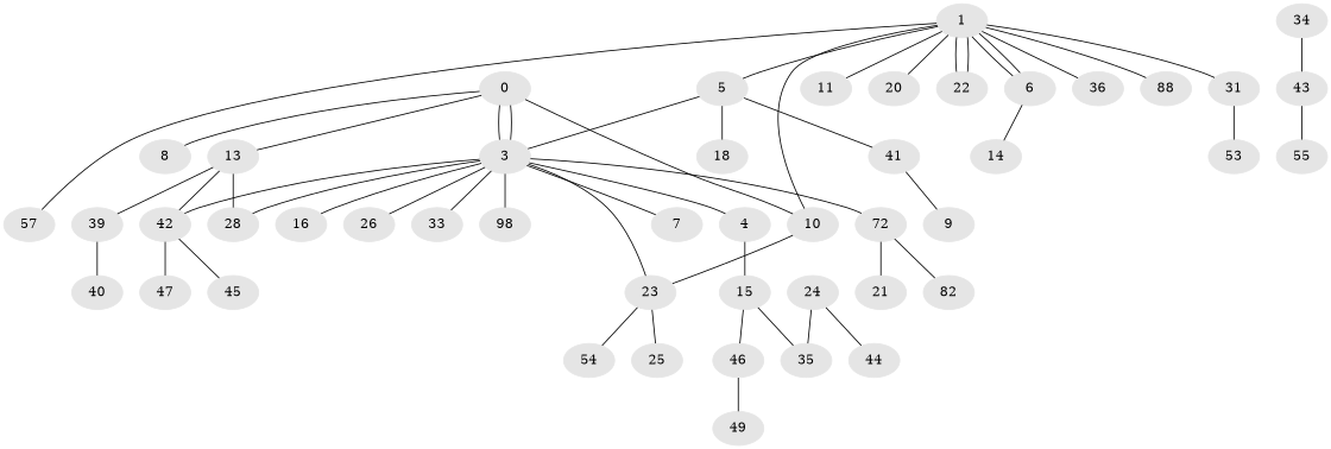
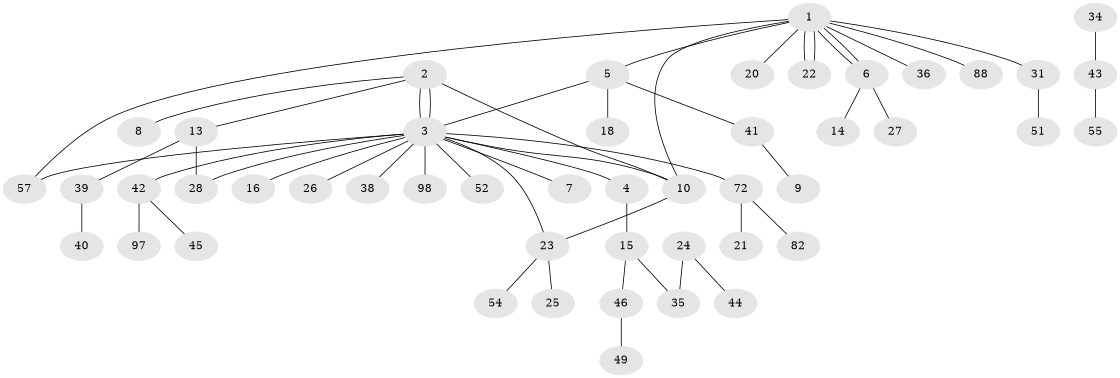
  graph {
    node [color=gray90 style=filled]
    1
    5
    6
    10
-   11
    n6 [label=57]
    20
    22
    31
    36
    n11 [label=88]
-   2 [label=0]
+   2
    3
    8
    13
    4
    7
    n18 [label=72]
    16
    23
    26
    28
-   33
+   33 [label=38]
    42
    n25 [label=98]
+   52
    18
    41
    14
-   53
+   27
+   53 [label=51]
    39
    40
    15
    21
    n36 [label=82]
    25
    54
    45
-   47
+   47 [label=97]
    46
    35
    9
    24
    44
    49
    34
    43
    n49 [label=55]
    1 -- 5
    1 -- 6
    1 -- 6
    1 -- 10
-   1 -- 11
    1 -- n6
    1 -- 20
    1 -- 22
    1 -- 22
    1 -- 31
    1 -- 36
    1 -- n11
    5 -- 3
    5 -- 18
    5 -- 41
    6 -- 14
+   6 -- 27
    10 -- 23
    31 -- 53
    2 -- 10
    2 -- 3
    2 -- 3
    2 -- 8
    2 -- 13
+   3 -- 10
+   3 -- n6
    3 -- 4
    3 -- 7
    3 -- n18
    3 -- 16
    3 -- 23
    3 -- 26
    3 -- 28
    3 -- 33
    3 -- 42
    3 -- n25
+   3 -- 52
    13 -- 28
-   13 -- 42
    13 -- 39
    4 -- 15
    n18 -- 21
    n18 -- n36
    23 -- 25
    23 -- 54
    42 -- 45
    42 -- 47
    41 -- 9
    39 -- 40
    15 -- 46
    15 -- 35
    46 -- 49
    24 -- 35
    24 -- 44
    34 -- 43
    43 -- n49
  }
